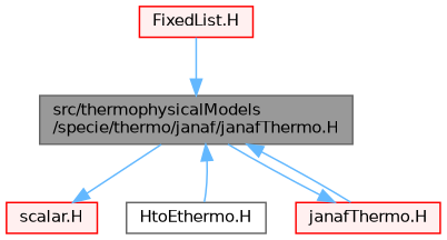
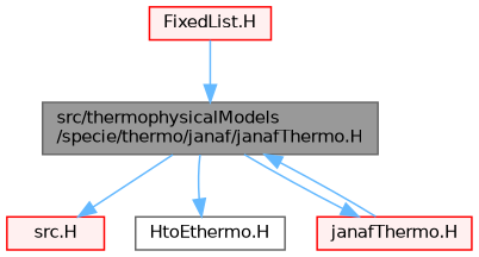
  digraph {
    node [color=red fillcolor="#FFF0F0" fontname=Helvetica fontsize=10 shape=box style=filled]
    edge [color=steelblue1 fontname=Helvetica fontsize=10 labelfontname=Helvetica labelfontsize=10 style=solid]
    n1 [color=gray40 fillcolor=grey60 fontcolor=black height=0.2 label="src/thermophysicalModels\l/specie/thermo/janaf/janafThermo.H" width=0.4]
-   n2 [height=0.2 label="scalar.H" width=0.4]
+   n2 [height=0.2 label="src.H" width=0.4]
    n3 [color=grey40 fillcolor=white height=0.2 label="HtoEthermo.H" width=0.4]
    n4 [height=0.2 label="janafThermo.H" width=0.4]
    n5 [height=0.2 label="FixedList.H" width=0.4]
    n1 -> n2
-   n3 -> n1
+   n1 -> n3
    n1 -> n4
    n4 -> n1
    n5 -> n1
  }
